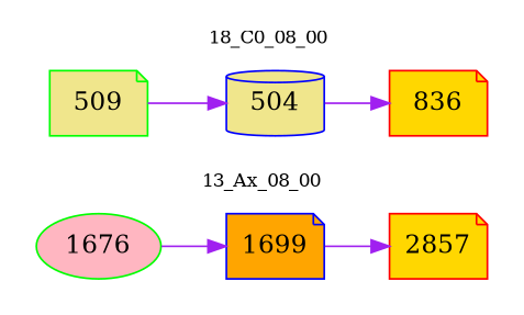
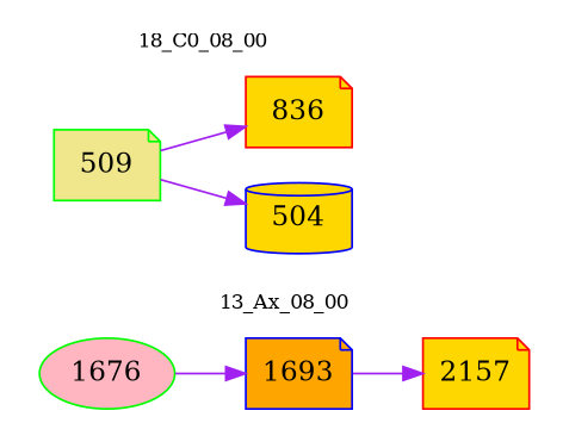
  digraph {
    rankdir=LR
    node [color=green fillcolor=gold shape=note style=filled]
    edge [color=purple]
    n1 [fillcolor=lightpink label=1676 shape=ellipse]
-   n2 [color=blue fillcolor=orange label=1699]
-   n3 [color=red label=2857]
+   n2 [color=blue fillcolor=orange label=1693]
+   n3 [color=red label=2157]
    n4 [fillcolor=khaki label=509]
-   n5 [color=blue fillcolor=khaki label=504 shape=cylinder]
+   n5 [color=blue label=504 shape=cylinder]
    n6 [color=red label=836]
    subgraph cluster_1 {
      color=white
      fontsize=10
      label="13_Ax_08_00"
      n1
      n2
      n3
    }
    subgraph cluster_2 {
      color=white
      fontsize=10
      label="18_C0_08_00"
      n4
      n5
      n6
    }
    n1 -> n2
    n2 -> n3
    n4 -> n5
-   n5 -> n6
+   n4 -> n6
  }
